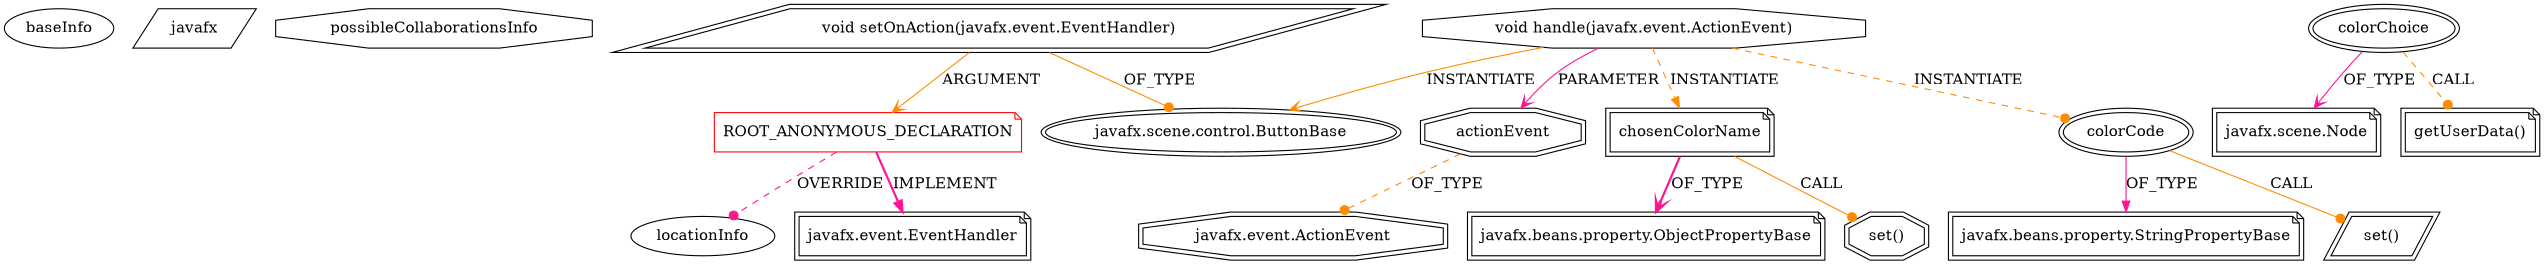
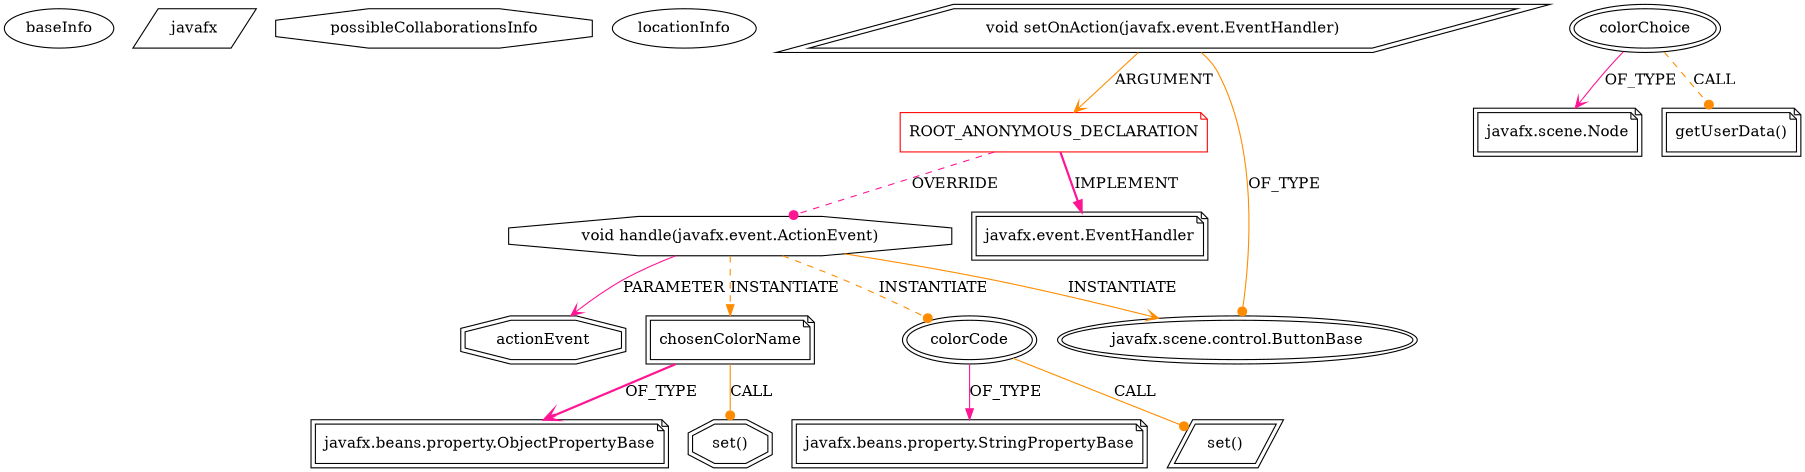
  digraph {
    node [shape=note isFrameworkType=true vertexType=FRAMEWORK_CLASS_TYPE peripheries=2]
    edge [arrowhead=dot color=darkorange style=solid]
    baseInfo [category=extension_graph graphId=1188 isAnonymous=true possibleRelation=false shape=ellipse isFrameworkType="" vertexType="" peripheries=""]
    n2 [0="javafx.event.EventHandler" label=javafx shape=parallelogram isFrameworkType="" vertexType="" peripheries=""]
    possibleCollaborationsInfo [shape=octagon isFrameworkType="" vertexType="" peripheries=""]
    locationInfo [contextSignature="void ColorChooser()" filePath="/SaiPradeepDandem-javafx2-gradient-builder/javafx2-gradient-builder-master/src/main/java/com/javafx/gradientbuilder/application/ColorPicker.java" graphId=1188 projectName="SaiPradeepDandem-javafx2-gradient-builder" shape=ellipse isFrameworkType="" vertexType="" peripheries=""]
    n5 [color=red isFrameworkType=false label=ROOT_ANONYMOUS_DECLARATION vertexType=ROOT_ANONYMOUS_DECLARATION peripheries=""]
    n6 [label="javafx.event.EventHandler" vertexType=FRAMEWORK_INTERFACE_TYPE]
    n7 [isFrameworkType=false label="void handle(javafx.event.ActionEvent)" shape=octagon vertexType=OVERRIDING_METHOD_DECLARATION peripheries=""]
    n8 [label="javafx.scene.control.ButtonBase" shape=ellipse]
    n9 [label=actionEvent shape=octagon vertexType=PARAMETER_DECLARATION]
    n10 [label=chosenColorName vertexType=VARIABLE_EXPRESION]
    n11 [label=colorCode shape=ellipse vertexType=VARIABLE_EXPRESION]
    n12 [label="void setOnAction(javafx.event.EventHandler)" shape=parallelogram vertexType=OUTSIDE_CALL]
-   n13 [label="javafx.event.ActionEvent" shape=octagon]
    n14 [label=colorChoice shape=ellipse vertexType=VARIABLE_EXPRESION]
    n15 [label="javafx.scene.Node"]
    n16 [label="getUserData()" vertexType=INSIDE_CALL]
    n17 [label="javafx.beans.property.ObjectPropertyBase"]
    n18 [label="set()" shape=octagon vertexType=INSIDE_CALL]
    n19 [label="javafx.beans.property.StringPropertyBase"]
    n20 [label="set()" shape=parallelogram vertexType=INSIDE_CALL]
    n5 -> n6 [arrowhead=normal color=deeppink label=IMPLEMENT style=bold]
-   n5 -> locationInfo [color=deeppink label=OVERRIDE style=dashed]
+   n5 -> n7 [color=deeppink label=OVERRIDE style=dashed]
    n7 -> n8 [arrowhead=vee label=INSTANTIATE]
    n7 -> n9 [arrowhead=vee color=deeppink label=PARAMETER]
    n7 -> n10 [arrowhead=normal label=INSTANTIATE style=dashed]
    n7 -> n11 [label=INSTANTIATE style=dashed]
-   n9 -> n13 [label=OF_TYPE style=dashed]
    n10 -> n17 [arrowhead=vee color=deeppink label=OF_TYPE style=bold]
    n10 -> n18 [label=CALL]
    n11 -> n19 [arrowhead=normal color=deeppink label=OF_TYPE]
    n11 -> n20 [label=CALL]
    n12 -> n5 [arrowhead=vee label=ARGUMENT]
    n12 -> n8 [label=OF_TYPE]
    n14 -> n15 [arrowhead=vee color=deeppink label=OF_TYPE]
    n14 -> n16 [label=CALL style=dashed]
  }
